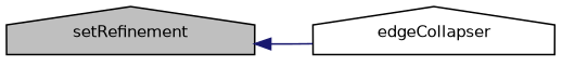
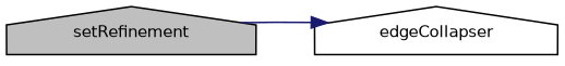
  digraph {
    rankdir=LR
    node [color=black fontname=Helvetica fontsize=10 shape=house]
    n1 [fillcolor=grey75 fontcolor=black height=0.2 label=setRefinement style=filled width=0.4]
    n2 [height=0.2 label=edgeCollapser width=0.4]
-   n1 -> n2 [color=midnightblue dir=back fontname=Helvetica fontsize=10 labelfontname=Helvetica labelfontsize=10 style=solid]
+   n2 -> n1 [color=midnightblue dir=back fontname=Helvetica fontsize=10 labelfontname=Helvetica labelfontsize=10 style=solid]
  }
